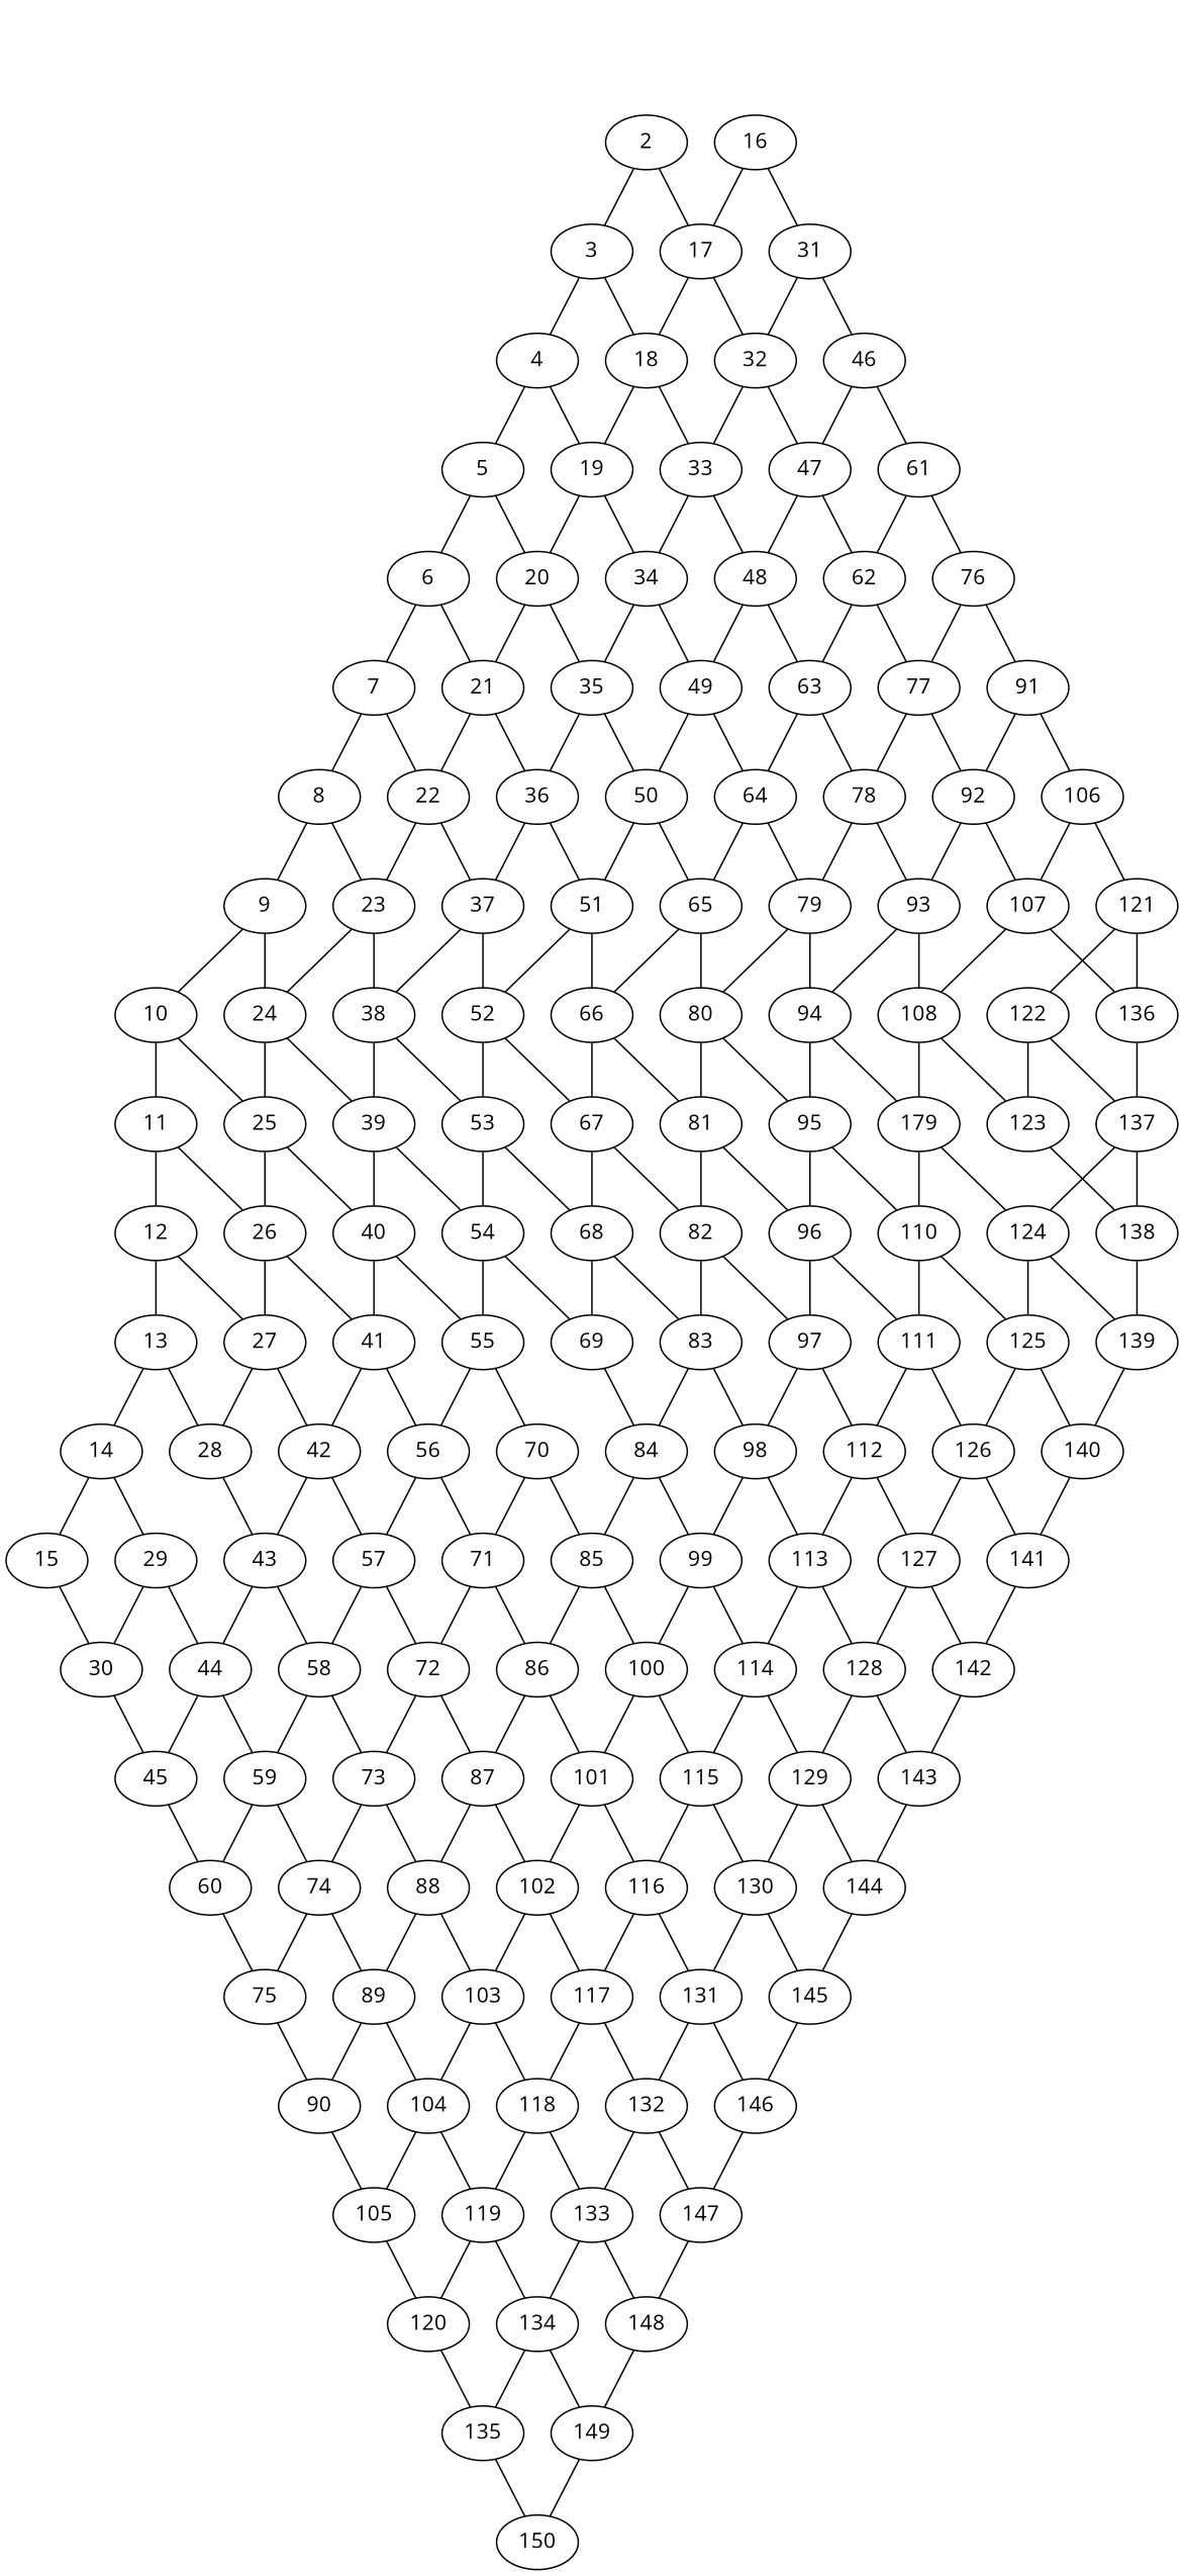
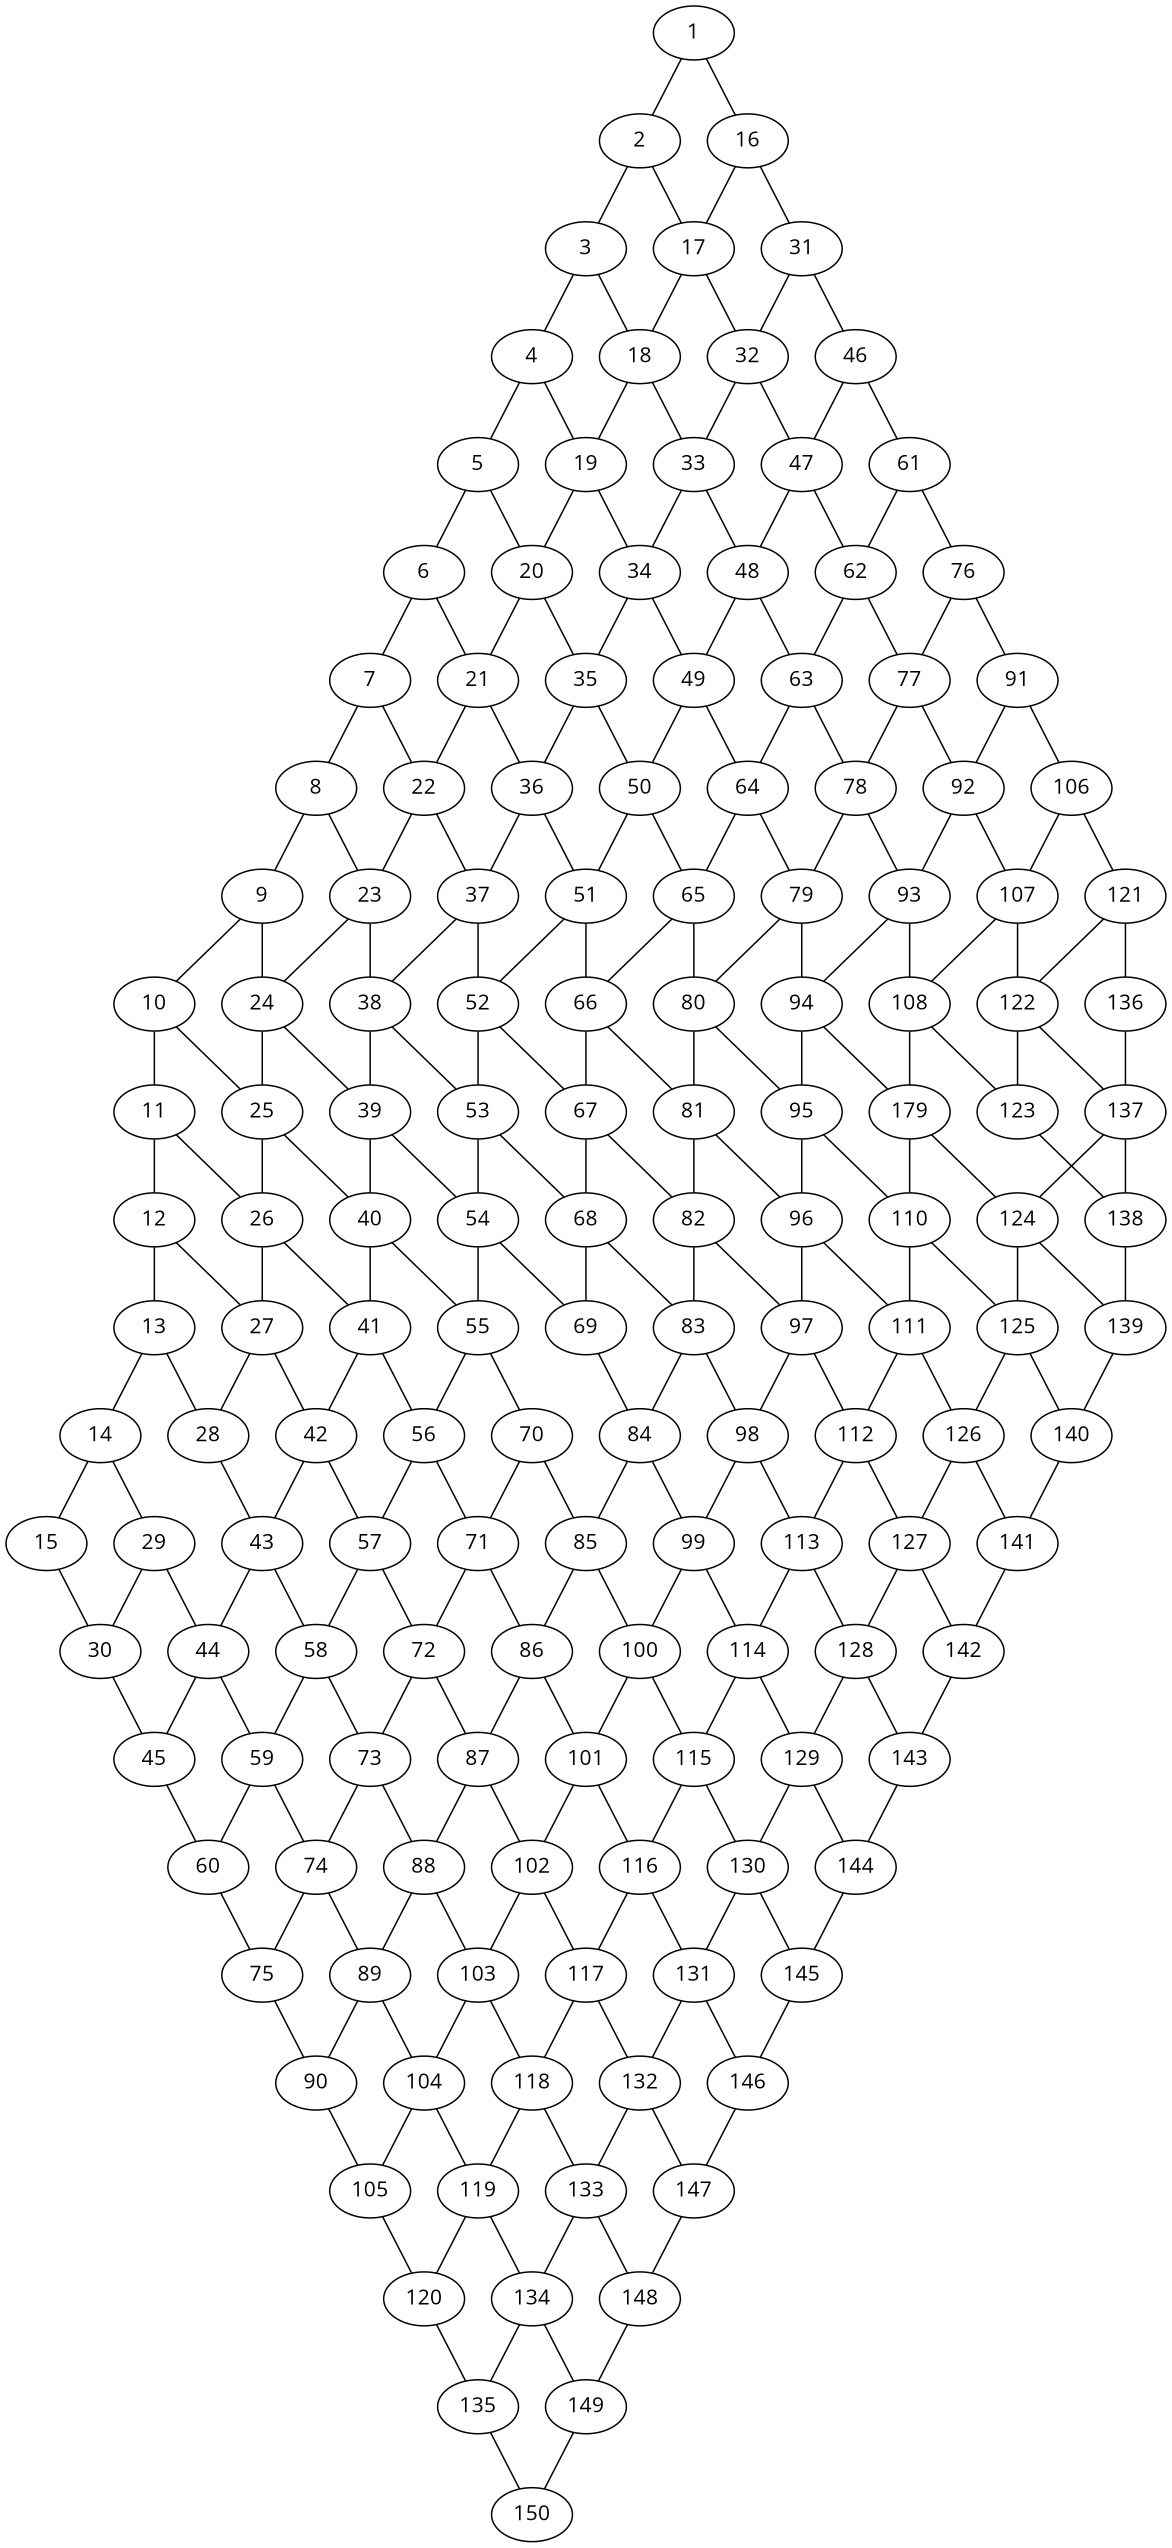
  graph {
    fontname="Open Sans"
    node [fontname="Open Sans"]
    edge [fontname="Open Sans"]
+   1
    2
    16
    3
    17
    31
    4
    18
    32
    46
    5
    19
    33
    47
    6
    20
    34
    48
    7
    21
    35
    49
    8
    22
    36
    50
    9
    23
    37
    51
    10
    24
    38
    52
    11
    25
    39
    53
    12
    26
    40
    54
    13
    27
    41
    55
    14
    28
    42
    56
    15
    29
    43
    57
    30
    44
    58
    45
    59
    60
    61
    62
    63
    64
    65
    66
    67
    68
    69
    70
    71
    72
    73
    74
    75
    76
    77
    78
    79
    80
    81
    82
    83
    84
    85
    86
    87
    88
    89
    90
    91
    92
    93
    94
    95
    96
    97
    98
    99
    100
    101
    102
    103
    104
    105
    106
    107
    108
    n109 [label=179]
    110
    111
    112
    113
    114
    115
    116
    117
    118
    119
    120
    121
    122
    123
    124
    125
    126
    127
    128
    129
    130
    131
    132
    133
    134
    135
    136
    137
    138
    139
    140
    141
    142
    143
    144
    145
    146
    147
    148
    149
    150
+   1 -- 2
+   1 -- 16
    2 -- 3
    2 -- 17
    16 -- 17
    16 -- 31
    3 -- 4
    3 -- 18
    17 -- 18
    17 -- 32
    31 -- 32
    31 -- 46
    4 -- 5
    4 -- 19
    18 -- 19
    18 -- 33
    32 -- 33
    32 -- 47
    46 -- 47
    46 -- 61
    5 -- 6
    5 -- 20
    19 -- 20
    19 -- 34
    33 -- 34
    33 -- 48
    47 -- 48
    47 -- 62
    6 -- 7
    6 -- 21
    20 -- 21
    20 -- 35
    34 -- 35
    34 -- 49
    48 -- 49
    48 -- 63
    7 -- 8
    7 -- 22
    21 -- 22
    21 -- 36
    35 -- 36
    35 -- 50
    49 -- 50
    49 -- 64
    8 -- 9
    8 -- 23
    22 -- 23
    22 -- 37
    36 -- 37
    36 -- 51
    50 -- 51
    50 -- 65
    9 -- 10
    9 -- 24
    23 -- 24
    23 -- 38
    37 -- 38
    37 -- 52
    51 -- 52
    51 -- 66
    10 -- 11
    10 -- 25
    24 -- 25
    24 -- 39
    38 -- 39
    38 -- 53
    52 -- 53
    52 -- 67
    11 -- 12
    11 -- 26
    25 -- 26
    25 -- 40
    39 -- 40
    39 -- 54
    53 -- 54
    53 -- 68
    12 -- 13
    12 -- 27
    26 -- 27
    26 -- 41
    40 -- 41
    40 -- 55
    54 -- 55
    54 -- 69
    13 -- 14
    13 -- 28
    27 -- 28
    27 -- 42
    41 -- 42
    41 -- 56
    55 -- 56
    55 -- 70
    14 -- 15
    14 -- 29
    28 -- 43
    42 -- 43
    42 -- 57
    56 -- 57
    56 -- 71
    15 -- 30
    29 -- 30
    29 -- 44
    43 -- 44
    43 -- 58
    57 -- 58
    57 -- 72
    30 -- 45
    44 -- 45
    44 -- 59
    58 -- 59
    58 -- 73
    45 -- 60
    59 -- 60
    59 -- 74
    60 -- 75
    61 -- 62
    61 -- 76
    62 -- 63
    62 -- 77
    63 -- 64
    63 -- 78
    64 -- 65
    64 -- 79
    65 -- 66
    65 -- 80
    66 -- 67
    66 -- 81
    67 -- 68
    67 -- 82
    68 -- 69
    68 -- 83
    69 -- 84
    70 -- 71
    70 -- 85
    71 -- 72
    71 -- 86
    72 -- 73
    72 -- 87
    73 -- 74
    73 -- 88
    74 -- 75
    74 -- 89
    75 -- 90
    76 -- 77
    76 -- 91
    77 -- 78
    77 -- 92
    78 -- 79
    78 -- 93
    79 -- 80
    79 -- 94
    80 -- 81
    80 -- 95
    81 -- 82
    81 -- 96
    82 -- 83
    82 -- 97
    83 -- 84
    83 -- 98
    84 -- 85
    84 -- 99
    85 -- 86
    85 -- 100
    86 -- 87
    86 -- 101
    87 -- 88
    87 -- 102
    88 -- 89
    88 -- 103
    89 -- 90
    89 -- 104
    90 -- 105
    91 -- 92
    91 -- 106
    92 -- 93
    92 -- 107
    93 -- 94
    93 -- 108
    94 -- 95
    94 -- n109
    95 -- 96
    95 -- 110
    96 -- 97
    96 -- 111
    97 -- 98
    97 -- 112
    98 -- 99
    98 -- 113
    99 -- 100
    99 -- 114
    100 -- 101
    100 -- 115
    101 -- 102
    101 -- 116
    102 -- 103
    102 -- 117
    103 -- 104
    103 -- 118
    104 -- 105
    104 -- 119
    105 -- 120
    106 -- 107
    106 -- 121
    107 -- 108
-   107 -- 136
+   107 -- 122
    108 -- n109
    108 -- 123
    n109 -- 110
    n109 -- 124
    110 -- 111
    110 -- 125
    111 -- 112
    111 -- 126
    112 -- 113
    112 -- 127
    113 -- 114
    113 -- 128
    114 -- 115
    114 -- 129
    115 -- 116
    115 -- 130
    116 -- 117
    116 -- 131
    117 -- 118
    117 -- 132
    118 -- 119
    118 -- 133
    119 -- 120
    119 -- 134
    120 -- 135
    121 -- 122
    121 -- 136
    122 -- 123
    122 -- 137
    123 -- 138
    124 -- 125
    124 -- 139
    125 -- 126
    125 -- 140
    126 -- 127
    126 -- 141
    127 -- 128
    127 -- 142
    128 -- 129
    128 -- 143
    129 -- 130
    129 -- 144
    130 -- 131
    130 -- 145
    131 -- 132
    131 -- 146
    132 -- 133
    132 -- 147
    133 -- 134
    133 -- 148
    134 -- 135
    134 -- 149
    135 -- 150
    136 -- 137
    137 -- 124
    137 -- 138
    138 -- 139
    139 -- 140
    140 -- 141
    141 -- 142
    142 -- 143
    143 -- 144
    144 -- 145
    145 -- 146
    146 -- 147
    147 -- 148
    148 -- 149
    149 -- 150
  }
